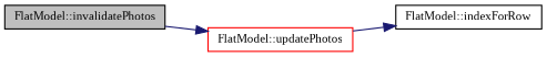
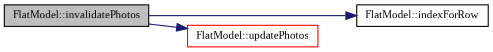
  digraph {
    fontname="Liberation Serif"
    rankdir=LR
    node [color=black fillcolor=white fontname="Liberation Serif" fontsize=10 shape=record style=filled]
    edge [color=midnightblue fontname="Liberation Serif" fontsize=10 labelfontname=Helvetica labelfontsize=10 style=solid]
    n1 [fillcolor=grey75 fontcolor=black height=0.2 label="FlatModel::invalidatePhotos" width=0.4]
    n2 [height=0.2 label="FlatModel::indexForRow" width=0.4]
    n3 [color=red height=0.2 label="FlatModel::updatePhotos" width=0.4]
-   n3 -> n2
+   n1 -> n2
    n1 -> n3
  }
